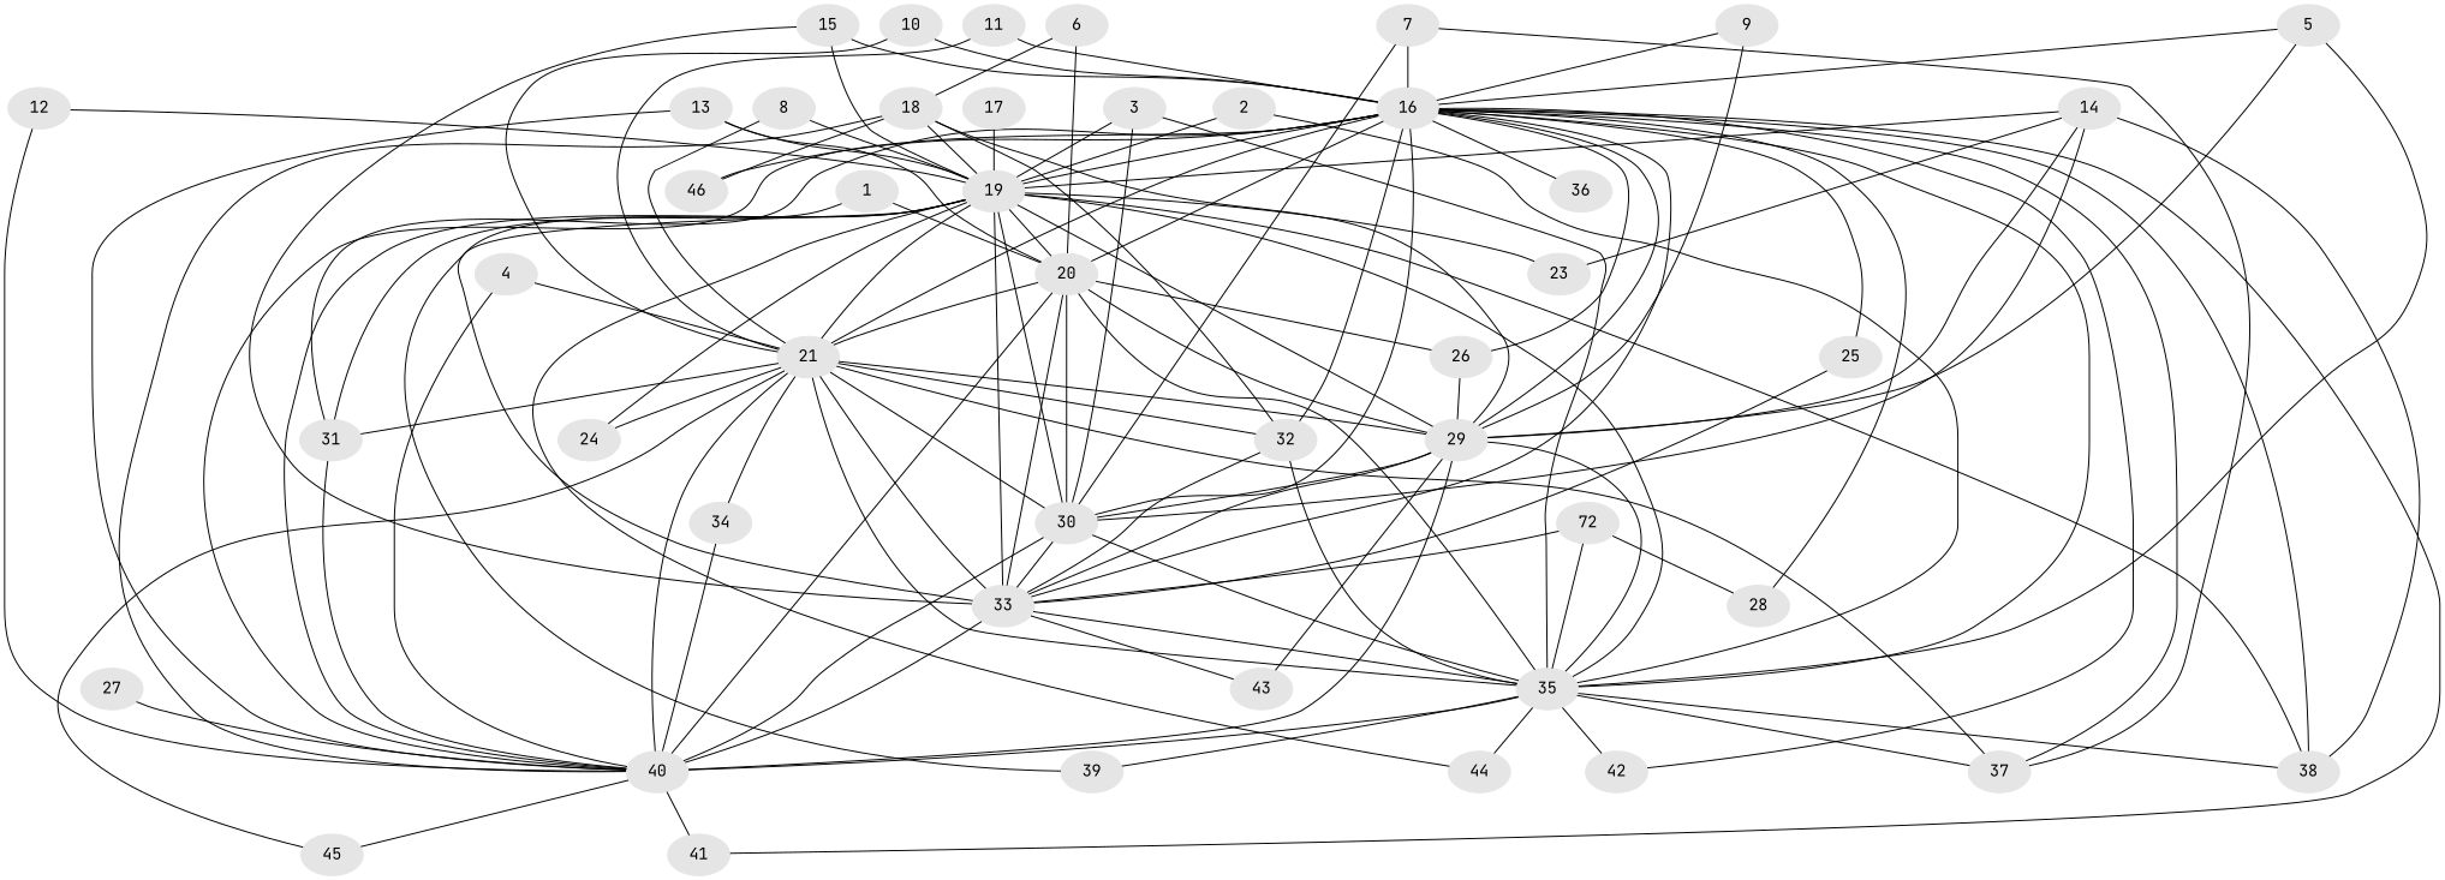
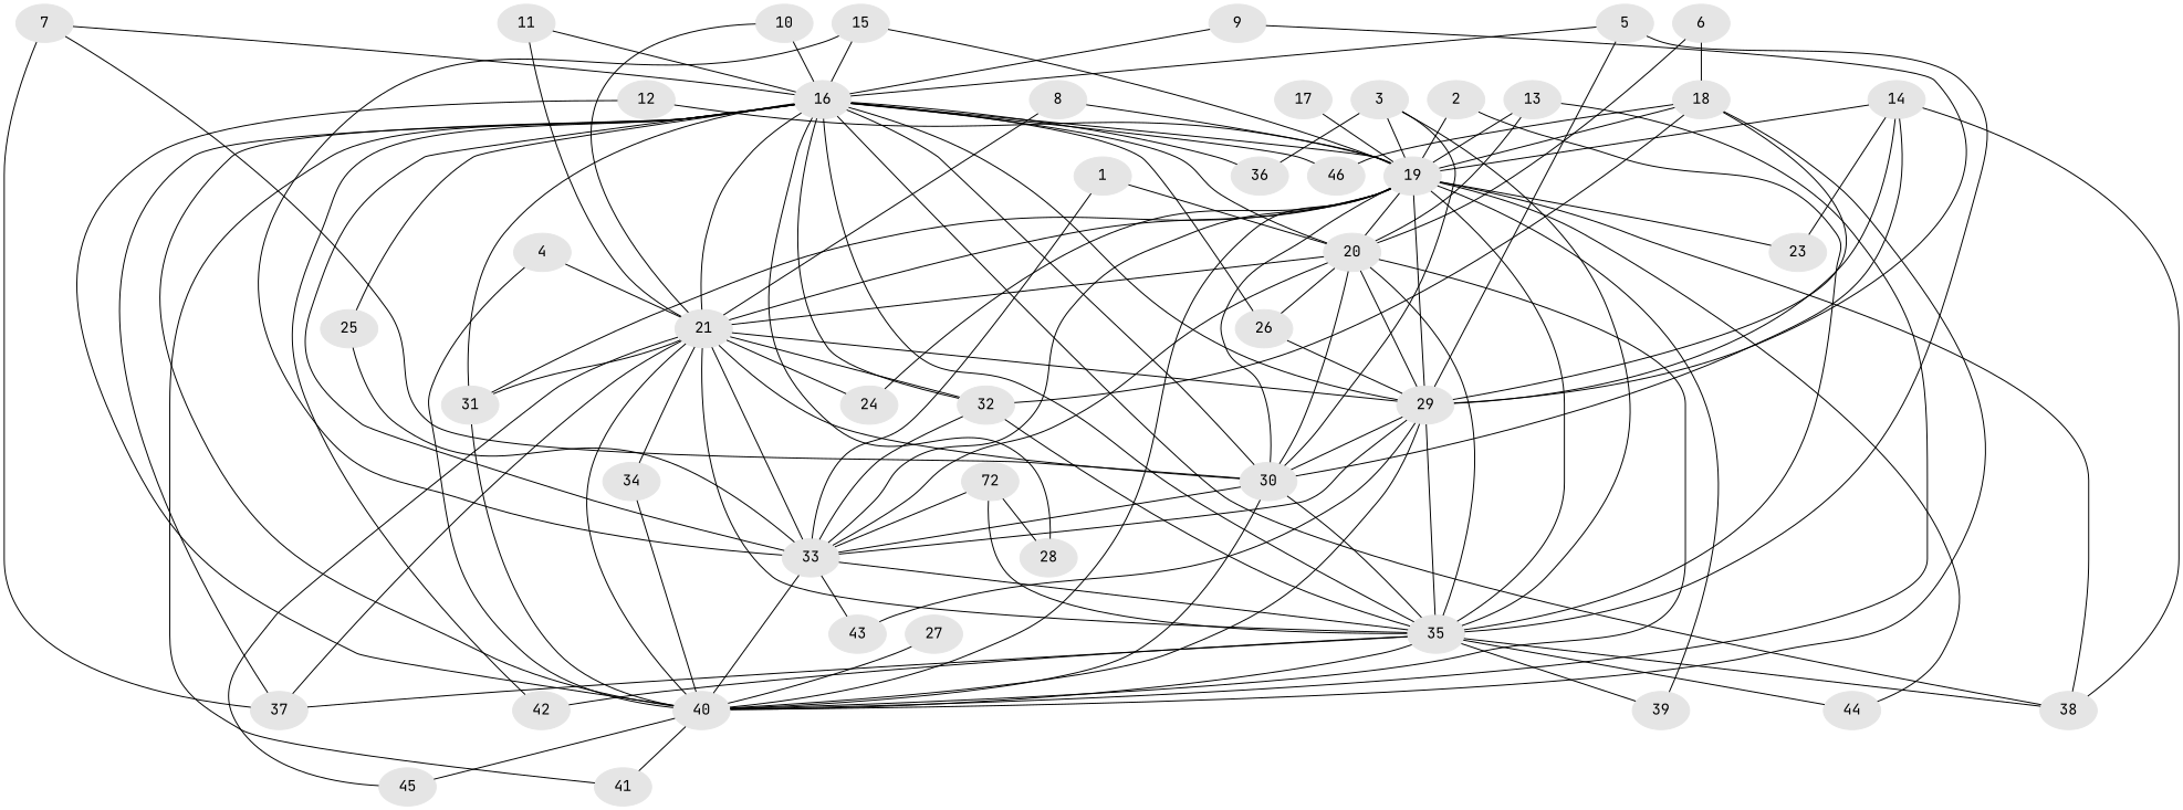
  graph {
    fontname="JetBrains Mono"
    node [color=gray90 fontname="JetBrains Mono" style=filled]
    edge [fontname="JetBrains Mono" weight=1.0]
    1
    20
    33
    35
    30
    21
    40
    29
    26
    43
    2
    19
    23
    38
    31
    24
    39
    44
    37
    42
    3
    36
    4
    32
    34
    45
    41
    5
    16
    25
    28
    46
    6
    18
    7
    8
    9
    10
    11
    12
    13
    14
    15
    17
    n45 [label=72]
    27
    1 -- 20
    1 -- 33
    20 -- 33
    20 -- 35
    20 -- 30
    20 -- 21 [weight=2.0]
    20 -- 40
    20 -- 29 [weight=2.0]
    20 -- 26
    33 -- 35
    33 -- 40 [weight=2.0]
    33 -- 43
    35 -- 40
    35 -- 38
    35 -- 39
    35 -- 44
    35 -- 37
    35 -- 42
    30 -- 33
    30 -- 35
    30 -- 40
    21 -- 33 [weight=3.0]
    21 -- 35 [weight=2.0]
    21 -- 30 [weight=3.0]
    21 -- 40 [weight=3.0]
    21 -- 29 [weight=4.0]
    21 -- 31 [weight=2.0]
    21 -- 24
    21 -- 37
    21 -- 32 [weight=2.0]
    21 -- 34
    21 -- 45
    40 -- 45
    40 -- 41
    29 -- 33
    29 -- 35
    29 -- 30
    29 -- 40
    29 -- 43 [weight=2.0]
    26 -- 29
    2 -- 35
    2 -- 19
    19 -- 20
    19 -- 33
    19 -- 35 [weight=2.0]
    19 -- 30 [weight=3.0]
    19 -- 21 [weight=2.0]
    19 -- 40
    19 -- 29
    19 -- 23 [weight=2.0]
    19 -- 38
    19 -- 31 [weight=2.0]
    19 -- 24
    19 -- 39
    19 -- 44
    31 -- 40
    3 -- 35
    3 -- 30
    3 -- 19 [weight=2.0]
+   3 -- 36
    4 -- 21
    4 -- 40
    32 -- 33
    32 -- 35
    34 -- 40
    5 -- 35
    5 -- 29
    5 -- 16
    16 -- 20
    16 -- 33
    16 -- 35
    16 -- 30 [weight=2.0]
    16 -- 21 [weight=2.0]
    16 -- 40
    16 -- 29
    16 -- 26
    16 -- 19 [weight=2.0]
    16 -- 38
    16 -- 31
    16 -- 37
    16 -- 42
    16 -- 36
    16 -- 32
    16 -- 41
    16 -- 25
    16 -- 28
    16 -- 46 [weight=2.0]
    25 -- 33
    6 -- 20
    6 -- 18
    18 -- 40
    18 -- 29
    18 -- 19
    18 -- 32
    18 -- 46
    7 -- 30
    7 -- 37
    7 -- 16
    8 -- 21
    8 -- 19
    9 -- 29
    9 -- 16
    10 -- 21
    10 -- 16 [weight=2.0]
    11 -- 21
    11 -- 16
    12 -- 40
    12 -- 19
    13 -- 20
    13 -- 40
    13 -- 19
    14 -- 30
    14 -- 29
    14 -- 19
    14 -- 23
    14 -- 38
    15 -- 33
    15 -- 19
    15 -- 16
    17 -- 19
    n45 -- 33
    n45 -- 35
    n45 -- 28
    27 -- 40
  }
